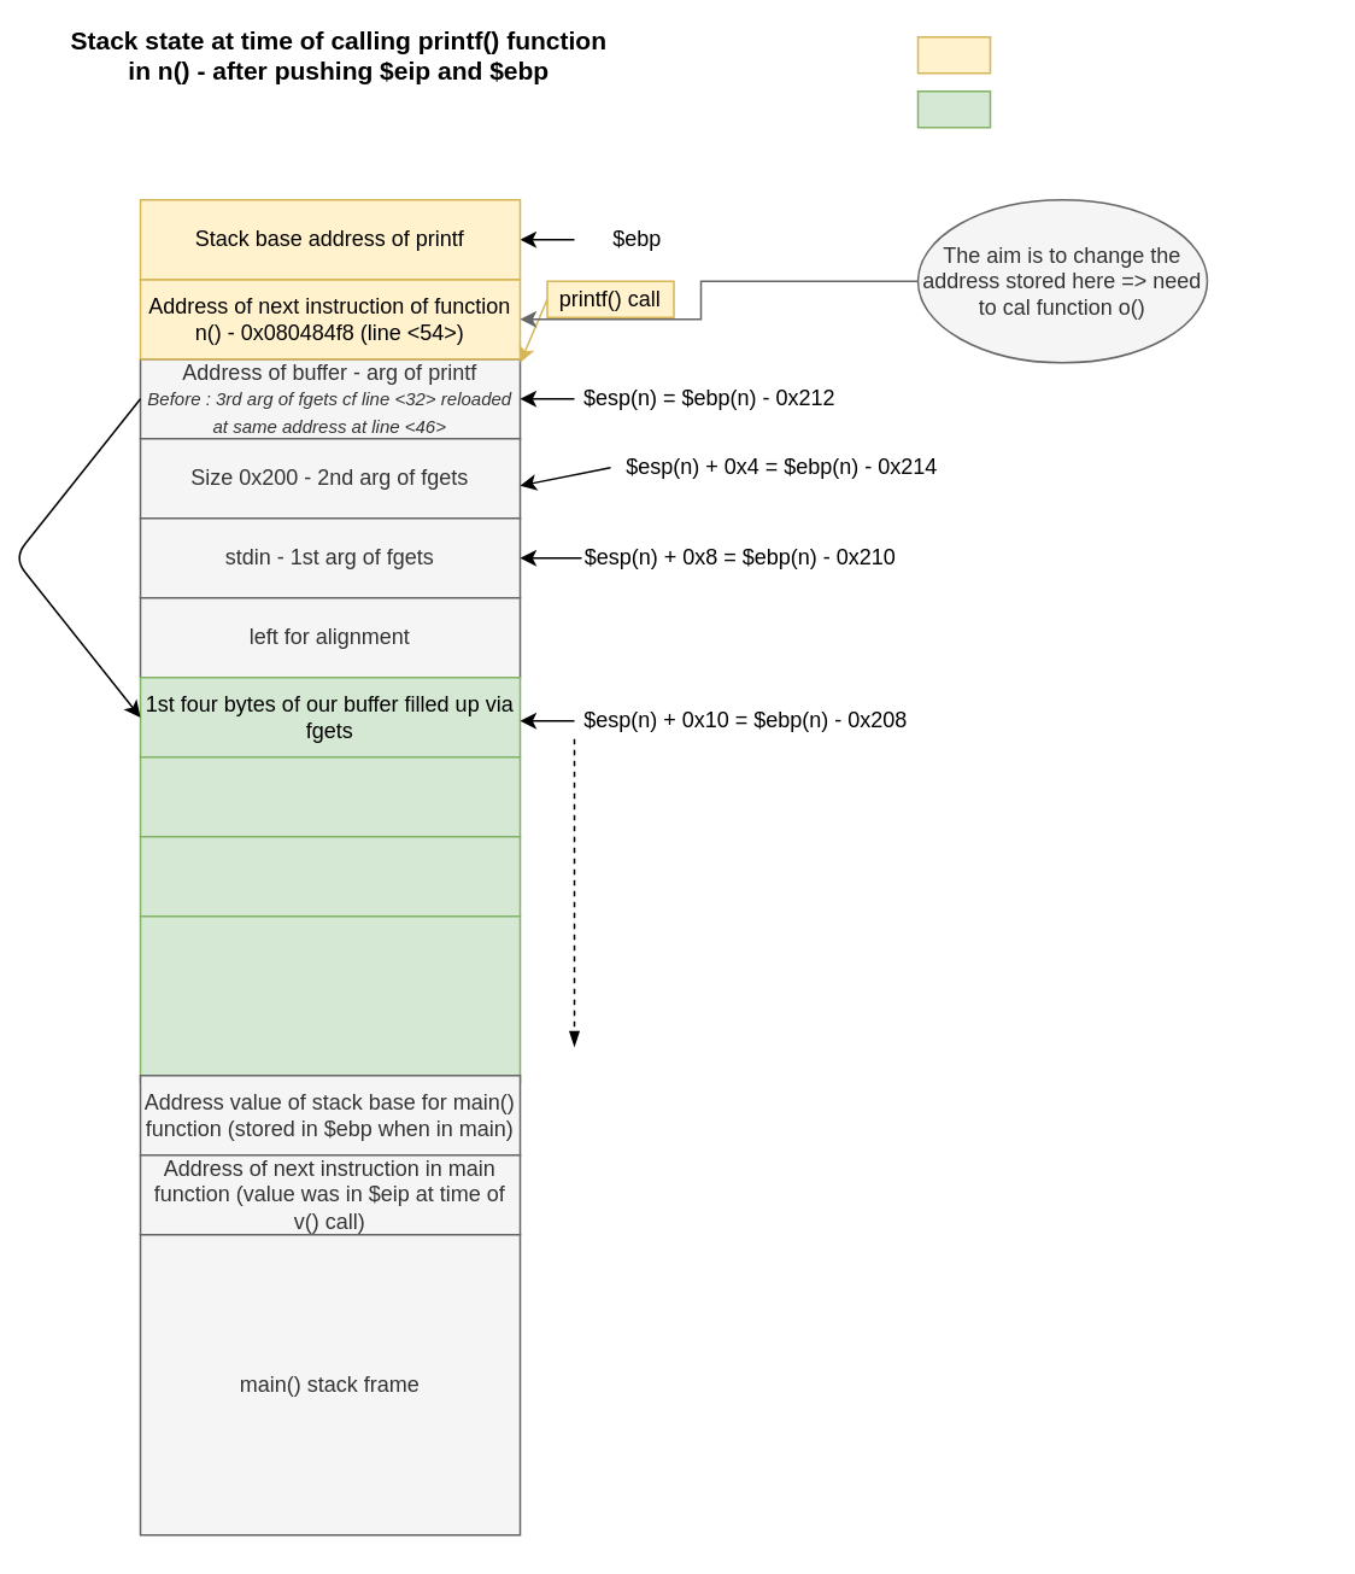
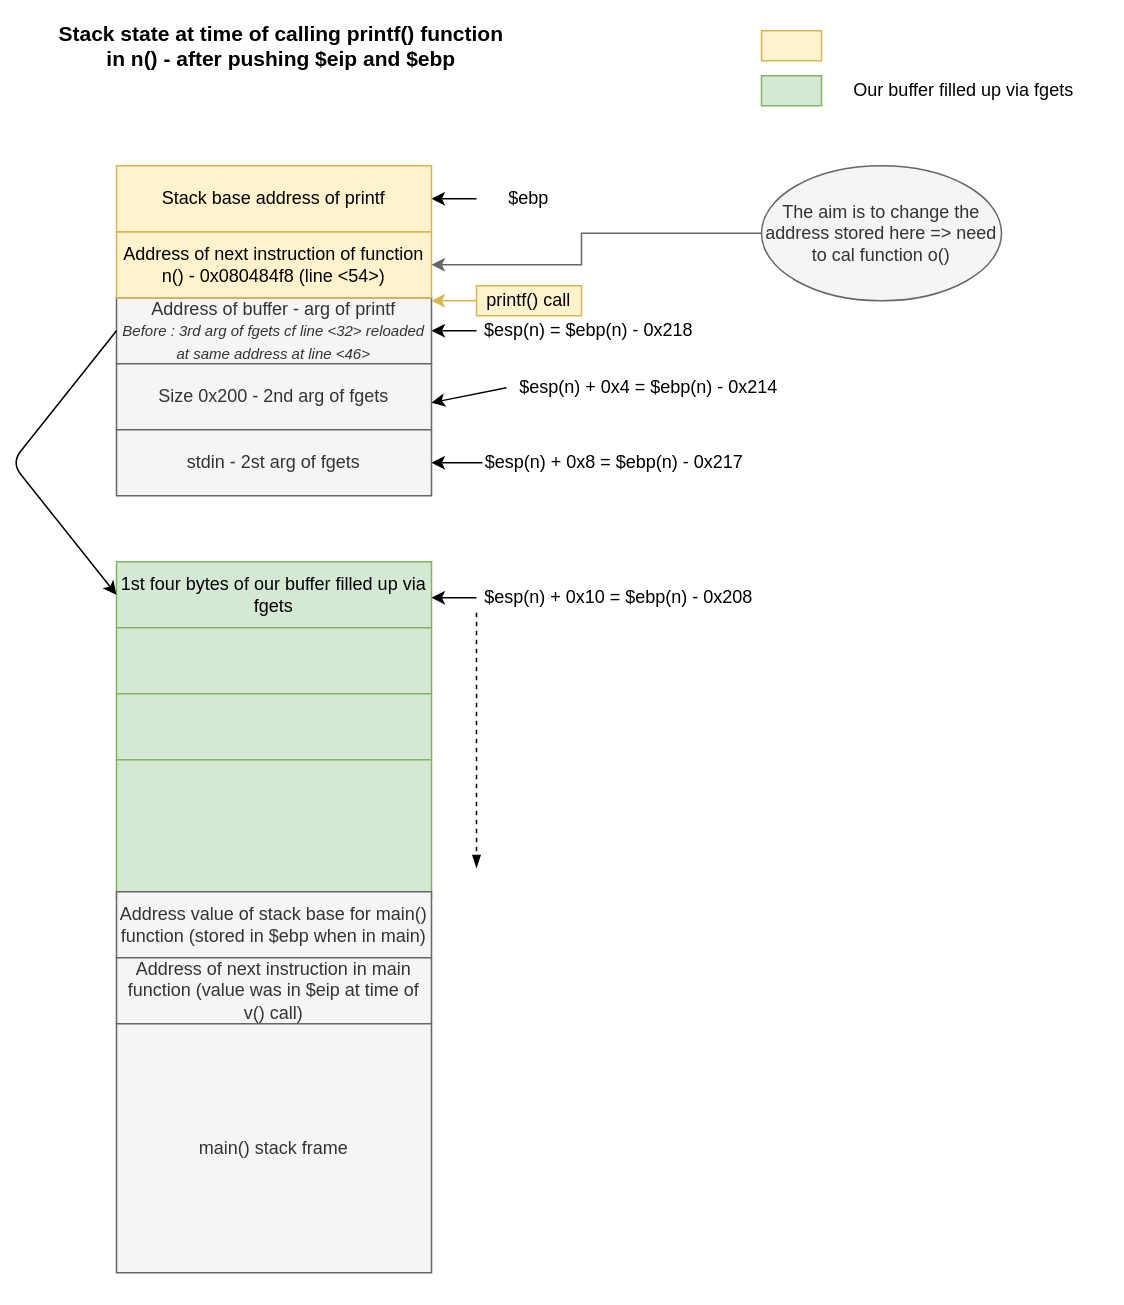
  <mxCell id="0" />
  <mxCell id="1" parent="0" />
- <mxCell id="2" value="$esp(n) = $ebp(n) - 0x212" style="text;html=1;strokeColor=none;fillColor=none;align=center;verticalAlign=middle;whiteSpace=wrap;rounded=0;" parent="1" vertex="1"><mxGeometry x="300" y="210" width="150" height="20" as="geometry" /></mxCell>
+ <mxCell id="2" value="$esp(n) = $ebp(n) - 0x218" style="text;html=1;strokeColor=none;fillColor=none;align=center;verticalAlign=middle;whiteSpace=wrap;rounded=0;" parent="1" vertex="1"><mxGeometry x="300" y="210" width="150" height="20" as="geometry" /></mxCell>
  <mxCell id="3" value="" style="group" parent="1" vertex="1" connectable="0"><mxGeometry x="60" y="198" width="210" height="440" as="geometry" /></mxCell>
  <mxCell id="4" value="" style="group" parent="3" vertex="1" connectable="0"><mxGeometry width="210" height="440" as="geometry" /></mxCell>
  <mxCell id="5" value="Address of buffer - arg of printf&lt;br&gt;&lt;font style=&quot;font-size: 10px&quot;&gt;&lt;i&gt;Before : 3rd arg of fgets cf line &amp;lt;32&amp;gt; reloaded at same address at line &amp;lt;46&amp;gt;&lt;/i&gt;&lt;/font&gt;" style="rounded=0;whiteSpace=wrap;html=1;fillColor=#f5f5f5;strokeColor=#666666;fontColor=#333333;" parent="4" vertex="1"><mxGeometry width="210" height="44" as="geometry" /></mxCell>
  <mxCell id="6" value="Size 0x200 - 2nd arg of fgets" style="rounded=0;whiteSpace=wrap;html=1;fillColor=#f5f5f5;strokeColor=#666666;fontColor=#333333;" parent="4" vertex="1"><mxGeometry y="44" width="210" height="44" as="geometry" /></mxCell>
- <mxCell id="7" value="stdin - 1st arg of fgets" style="rounded=0;whiteSpace=wrap;html=1;fillColor=#f5f5f5;strokeColor=#666666;fontColor=#333333;" parent="4" vertex="1"><mxGeometry y="88" width="210" height="44" as="geometry" /></mxCell>
- <mxCell id="8" value="left for alignment" style="rounded=0;whiteSpace=wrap;html=1;fillColor=#f5f5f5;strokeColor=#666666;fontColor=#333333;" parent="4" vertex="1"><mxGeometry y="132" width="210" height="44" as="geometry" /></mxCell>
+ <mxCell id="7" value="stdin - 2st arg of fgets" style="rounded=0;whiteSpace=wrap;html=1;fillColor=#f5f5f5;strokeColor=#666666;fontColor=#333333;" parent="4" vertex="1"><mxGeometry y="88" width="210" height="44" as="geometry" /></mxCell>
  <mxCell id="9" value="1st four bytes of our buffer filled up via fgets" style="rounded=0;whiteSpace=wrap;html=1;fillColor=#d5e8d4;strokeColor=#82b366;" parent="4" vertex="1"><mxGeometry y="176" width="210" height="44" as="geometry" /></mxCell>
  <mxCell id="10" value="" style="rounded=0;whiteSpace=wrap;html=1;fillColor=#d5e8d4;strokeColor=#82b366;" parent="4" vertex="1"><mxGeometry y="220" width="210" height="44" as="geometry" /></mxCell>
  <mxCell id="11" value="" style="rounded=0;whiteSpace=wrap;html=1;fillColor=#d5e8d4;strokeColor=#82b366;" parent="4" vertex="1"><mxGeometry y="264" width="210" height="44" as="geometry" /></mxCell>
  <mxCell id="12" value="" style="rounded=0;whiteSpace=wrap;html=1;fillColor=#d5e8d4;strokeColor=#82b366;" parent="4" vertex="1"><mxGeometry y="308" width="210" height="92" as="geometry" /></mxCell>
  <mxCell id="13" value="Address value of stack base for main() function (stored in $ebp when in main)" style="rounded=0;whiteSpace=wrap;html=1;fillColor=#f5f5f5;strokeColor=#666666;fontColor=#333333;" parent="4" vertex="1"><mxGeometry y="396" width="210" height="44" as="geometry" /></mxCell>
  <mxCell id="14" value="" style="endArrow=classic;html=1;exitX=0;exitY=0.5;exitDx=0;exitDy=0;entryX=0;entryY=0.5;entryDx=0;entryDy=0;" parent="4" source="5" target="9" edge="1"><mxGeometry width="50" height="50" relative="1" as="geometry"><mxPoint x="-70" as="sourcePoint" /><mxPoint x="-20" y="-50" as="targetPoint" /><Array as="points"><mxPoint x="-70" y="110" /></Array></mxGeometry></mxCell>
  <mxCell id="15" value="" style="endArrow=classic;html=1;entryX=1;entryY=0.5;entryDx=0;entryDy=0;exitX=0;exitY=0.5;exitDx=0;exitDy=0;" parent="1" source="2" target="5" edge="1"><mxGeometry width="50" height="50" relative="1" as="geometry"><mxPoint x="410" y="478" as="sourcePoint" /><mxPoint x="497.5" y="428" as="targetPoint" /></mxGeometry></mxCell>
  <mxCell id="16" value="$esp(n) + 0x4 = $ebp(n) - 0x214" style="text;html=1;strokeColor=none;fillColor=none;align=center;verticalAlign=middle;whiteSpace=wrap;rounded=0;" parent="1" vertex="1"><mxGeometry x="320" y="248" width="190" height="20" as="geometry" /></mxCell>
  <mxCell id="17" value="" style="endArrow=classic;html=1;entryX=1;entryY=0.5;entryDx=0;entryDy=0;exitX=0;exitY=0.5;exitDx=0;exitDy=0;" parent="1" source="16" edge="1"><mxGeometry width="50" height="50" relative="1" as="geometry"><mxPoint x="410" y="526" as="sourcePoint" /><mxPoint x="270" y="268" as="targetPoint" /></mxGeometry></mxCell>
- <mxCell id="18" value="$esp(n) + 0x8 = $ebp(n) - 0x210" style="text;html=1;strokeColor=none;fillColor=none;align=center;verticalAlign=middle;whiteSpace=wrap;rounded=0;" parent="1" vertex="1"><mxGeometry x="304" y="298" width="176" height="20" as="geometry" /></mxCell>
+ <mxCell id="18" value="$esp(n) + 0x8 = $ebp(n) - 0x217" style="text;html=1;strokeColor=none;fillColor=none;align=center;verticalAlign=middle;whiteSpace=wrap;rounded=0;" parent="1" vertex="1"><mxGeometry x="304" y="298" width="176" height="20" as="geometry" /></mxCell>
  <mxCell id="19" value="" style="endArrow=classic;html=1;entryX=1;entryY=0.5;entryDx=0;entryDy=0;exitX=0;exitY=0.5;exitDx=0;exitDy=0;" parent="1" source="18" edge="1"><mxGeometry width="50" height="50" relative="1" as="geometry"><mxPoint x="410" y="566" as="sourcePoint" /><mxPoint x="270" y="308" as="targetPoint" /></mxGeometry></mxCell>
  <mxCell id="20" value="$esp(n) + 0x10 = $ebp(n) - 0x208" style="text;html=1;strokeColor=none;fillColor=none;align=center;verticalAlign=middle;whiteSpace=wrap;rounded=0;" parent="1" vertex="1"><mxGeometry x="300" y="388" width="190" height="20" as="geometry" /></mxCell>
  <mxCell id="21" value="" style="endArrow=classic;html=1;entryX=1;entryY=0.5;entryDx=0;entryDy=0;exitX=0;exitY=0.5;exitDx=0;exitDy=0;" parent="1" source="20" edge="1"><mxGeometry width="50" height="50" relative="1" as="geometry"><mxPoint x="410" y="656" as="sourcePoint" /><mxPoint x="270" y="398" as="targetPoint" /></mxGeometry></mxCell>
  <mxCell id="22" value="" style="endArrow=blockThin;dashed=1;html=1;exitX=0;exitY=1;exitDx=0;exitDy=0;endFill=1;" parent="1" source="20" edge="1"><mxGeometry width="50" height="50" relative="1" as="geometry"><mxPoint x="310" y="428" as="sourcePoint" /><mxPoint x="300" y="578" as="targetPoint" /></mxGeometry></mxCell>
  <mxCell id="23" value="$ebp" style="text;html=1;strokeColor=none;fillColor=none;align=center;verticalAlign=middle;whiteSpace=wrap;rounded=0;" parent="1" vertex="1"><mxGeometry x="300" y="122" width="70" height="20" as="geometry" /></mxCell>
  <mxCell id="24" value="" style="endArrow=classic;html=1;entryX=1;entryY=0.5;entryDx=0;entryDy=0;exitX=0;exitY=0.5;exitDx=0;exitDy=0;" parent="1" source="23" edge="1"><mxGeometry width="50" height="50" relative="1" as="geometry"><mxPoint x="410" y="390" as="sourcePoint" /><mxPoint x="270" y="132" as="targetPoint" /></mxGeometry></mxCell>
  <mxCell id="25" value="Address of next instruction in main function (value was in $eip at time of v() call)" style="rounded=0;whiteSpace=wrap;html=1;fillColor=#f5f5f5;strokeColor=#666666;fontColor=#333333;" parent="1" vertex="1"><mxGeometry x="60" y="638" width="210" height="44" as="geometry" /></mxCell>
  <mxCell id="26" value="main() stack frame" style="rounded=0;whiteSpace=wrap;html=1;fillColor=#f5f5f5;strokeColor=#666666;fontColor=#333333;" parent="1" vertex="1"><mxGeometry x="60" y="682" width="210" height="166" as="geometry" /></mxCell>
  <mxCell id="27" value="&lt;font style=&quot;font-size: 14px&quot;&gt;&lt;b&gt;Stack state at time of calling printf() function in n() - after pushing $eip and $ebp&lt;/b&gt;&lt;/font&gt;" style="text;html=1;strokeColor=none;fillColor=none;align=center;verticalAlign=middle;whiteSpace=wrap;rounded=0;" parent="1" vertex="1"><mxGeometry x="20" y="20" width="300" height="20" as="geometry" /></mxCell>
  <mxCell id="28" value="Address of next instruction of function n() -&amp;nbsp;0x080484f8 (line &amp;lt;54&amp;gt;)" style="rounded=0;whiteSpace=wrap;html=1;fillColor=#fff2cc;strokeColor=#d6b656;" parent="1" vertex="1"><mxGeometry x="60" y="154" width="210" height="44" as="geometry" /></mxCell>
  <mxCell id="29" value="Stack base address of printf" style="rounded=0;whiteSpace=wrap;html=1;fillColor=#fff2cc;strokeColor=#d6b656;" parent="1" vertex="1"><mxGeometry x="60" y="110" width="210" height="44" as="geometry" /></mxCell>
  <mxCell id="30" value="" style="rounded=0;whiteSpace=wrap;html=1;fillColor=#fff2cc;strokeColor=#d6b656;" parent="1" vertex="1"><mxGeometry x="490" y="20" width="40" height="20" as="geometry" /></mxCell>
  <mxCell id="31" value="" style="rounded=0;whiteSpace=wrap;html=1;fillColor=#d5e8d4;strokeColor=#82b366;" parent="1" vertex="1"><mxGeometry x="490" y="50" width="40" height="20" as="geometry" /></mxCell>
- <mxCell id="33" value="printf() call" style="text;html=1;strokeColor=#d6b656;fillColor=#fff2cc;align=center;verticalAlign=middle;whiteSpace=wrap;rounded=0;" vertex="1" parent="1"><mxGeometry x="285" y="155" width="70" height="20" as="geometry" /></mxCell>
+ <mxCell id="32" value="Our buffer filled up via fgets" style="text;html=1;strokeColor=none;fillColor=none;align=center;verticalAlign=middle;whiteSpace=wrap;rounded=0;" parent="1" vertex="1"><mxGeometry x="540" y="50" width="170" height="20" as="geometry" /></mxCell>
+ <mxCell id="33" value="printf() call" style="text;html=1;strokeColor=#d6b656;fillColor=#fff2cc;align=center;verticalAlign=middle;whiteSpace=wrap;rounded=0;" vertex="1" parent="1"><mxGeometry x="300" y="190" width="70" height="20" as="geometry" /></mxCell>
  <mxCell id="34" value="" style="endArrow=classic;html=1;entryX=1;entryY=0.5;entryDx=0;entryDy=0;exitX=0;exitY=0.5;exitDx=0;exitDy=0;fillColor=#fff2cc;strokeColor=#d6b656;" edge="1" source="33" parent="1"><mxGeometry width="50" height="50" relative="1" as="geometry"><mxPoint x="410" y="458" as="sourcePoint" /><mxPoint x="270" y="200" as="targetPoint" /></mxGeometry></mxCell>
  <mxCell id="35" style="edgeStyle=orthogonalEdgeStyle;rounded=0;orthogonalLoop=1;jettySize=auto;html=1;entryX=1;entryY=0.5;entryDx=0;entryDy=0;fillColor=#f5f5f5;strokeColor=#666666;" edge="1" parent="1" source="36" target="28"><mxGeometry relative="1" as="geometry"><Array as="points"><mxPoint x="370" y="155" /><mxPoint x="370" y="176" /></Array></mxGeometry></mxCell>
  <mxCell id="36" value="The aim is to change the address stored here =&amp;gt; need to cal function o()" style="ellipse;whiteSpace=wrap;html=1;fillColor=#f5f5f5;strokeColor=#666666;fontColor=#333333;" vertex="1" parent="1"><mxGeometry x="490" y="110" width="160" height="90" as="geometry" /></mxCell>
